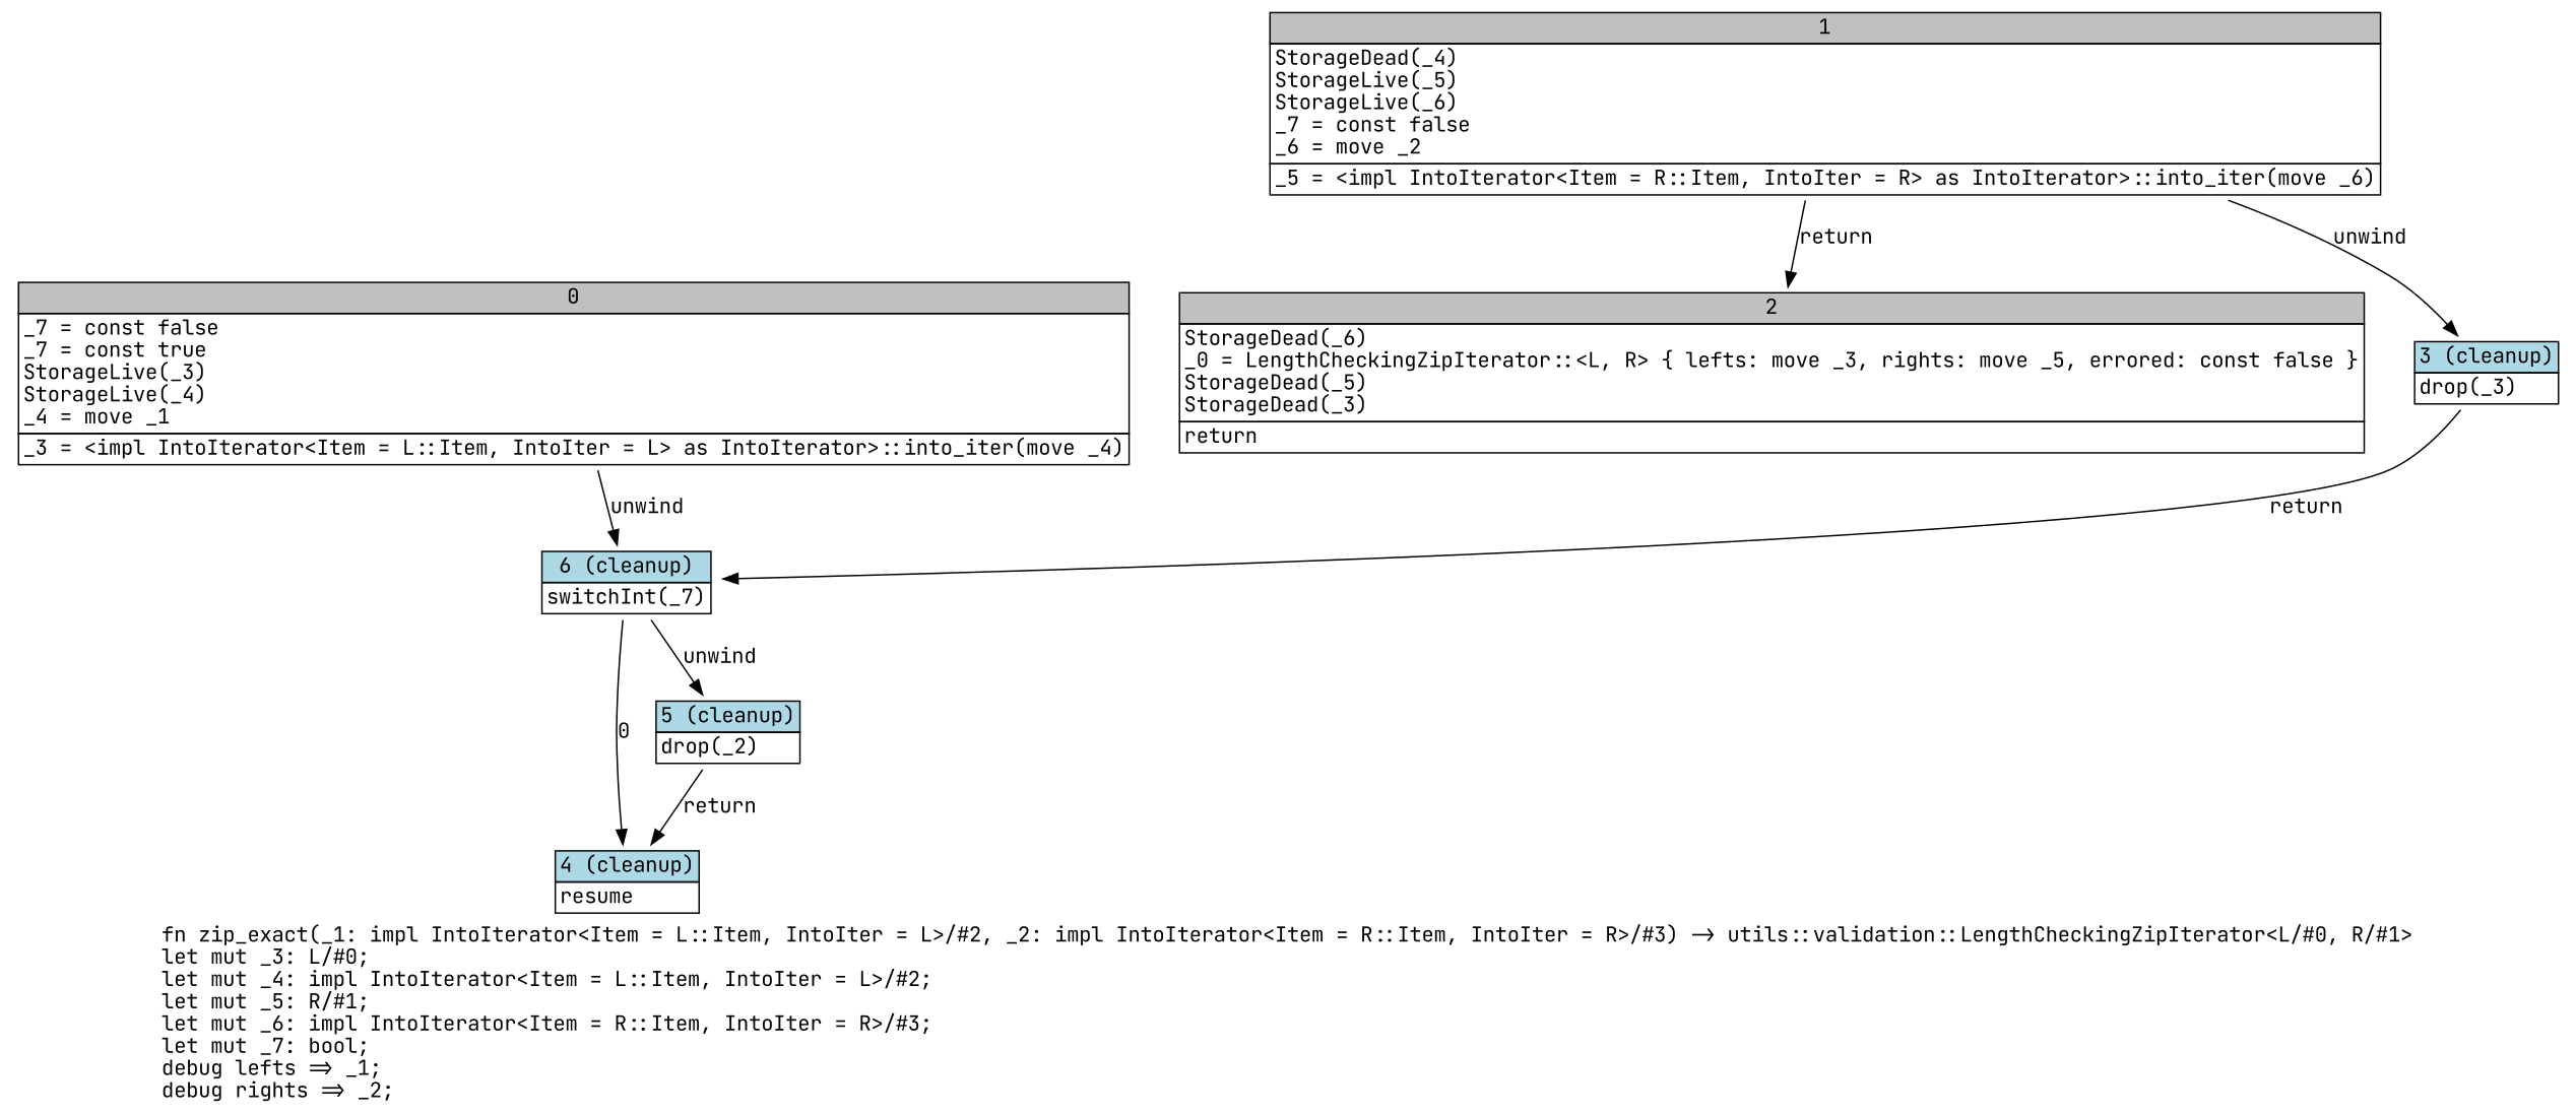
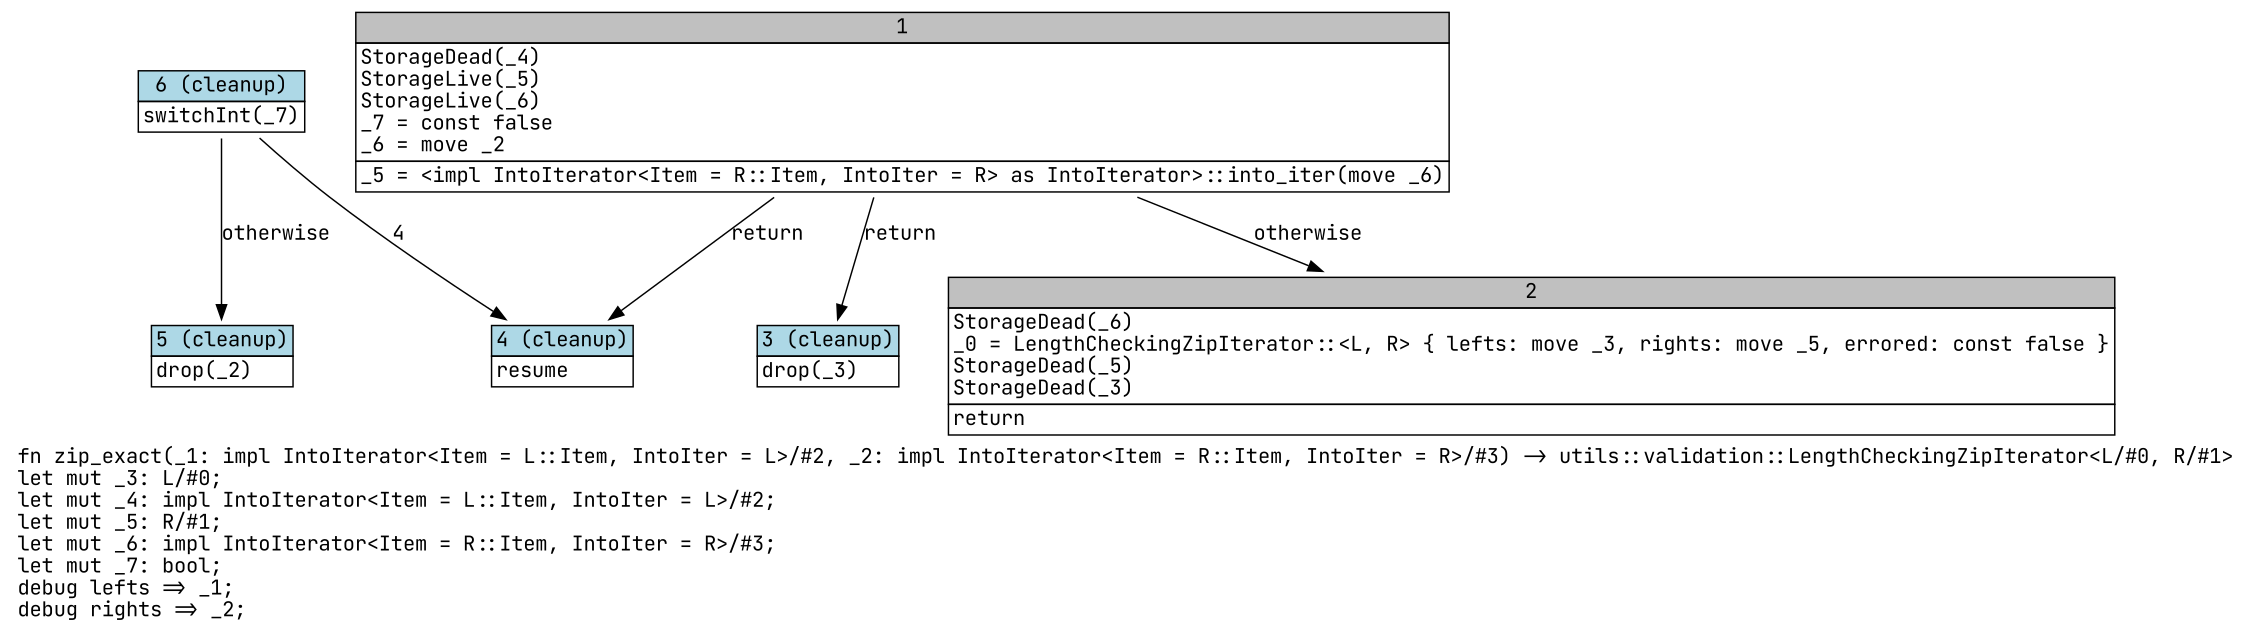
  digraph {
    fontname="JetBrains Mono"
    label=<fn zip_exact(_1: impl IntoIterator&lt;Item = L::Item, IntoIter = L&gt;/#2, _2: impl IntoIterator&lt;Item = R::Item, IntoIter = R&gt;/#3) -&gt; utils::validation::LengthCheckingZipIterator&lt;L/#0, R/#1&gt;<br align="left"/>let mut _3: L/#0;<br align="left"/>let mut _4: impl IntoIterator&lt;Item = L::Item, IntoIter = L&gt;/#2;<br align="left"/>let mut _5: R/#1;<br align="left"/>let mut _6: impl IntoIterator&lt;Item = R::Item, IntoIter = R&gt;/#3;<br align="left"/>let mut _7: bool;<br align="left"/>debug lefts =&gt; _1;<br align="left"/>debug rights =&gt; _2;<br align="left"/>>
    node [fontname="JetBrains Mono" shape=none]
    edge [fontname="JetBrains Mono"]
-   n1 [label=<<table border="0" cellborder="1" cellspacing="0"><tr><td bgcolor="gray" align="center" colspan="1">0</td></tr><tr><td align="left" balign="left">_7 = const false<br/>_7 = const true<br/>StorageLive(_3)<br/>StorageLive(_4)<br/>_4 = move _1<br/></td></tr><tr><td align="left">_3 = &lt;impl IntoIterator&lt;Item = L::Item, IntoIter = L&gt; as IntoIterator&gt;::into_iter(move _4)</td></tr></table>>]
    n2 [label=<<table border="0" cellborder="1" cellspacing="0"><tr><td bgcolor="lightblue" align="center" colspan="1">6 (cleanup)</td></tr><tr><td align="left">switchInt(_7)</td></tr></table>>]
    n3 [label=<<table border="0" cellborder="1" cellspacing="0"><tr><td bgcolor="gray" align="center" colspan="1">1</td></tr><tr><td align="left" balign="left">StorageDead(_4)<br/>StorageLive(_5)<br/>StorageLive(_6)<br/>_7 = const false<br/>_6 = move _2<br/></td></tr><tr><td align="left">_5 = &lt;impl IntoIterator&lt;Item = R::Item, IntoIter = R&gt; as IntoIterator&gt;::into_iter(move _6)</td></tr></table>>]
    n4 [label=<<table border="0" cellborder="1" cellspacing="0"><tr><td bgcolor="gray" align="center" colspan="1">2</td></tr><tr><td align="left" balign="left">StorageDead(_6)<br/>_0 = LengthCheckingZipIterator::&lt;L, R&gt; { lefts: move _3, rights: move _5, errored: const false }<br/>StorageDead(_5)<br/>StorageDead(_3)<br/></td></tr><tr><td align="left">return</td></tr></table>>]
    n5 [label=<<table border="0" cellborder="1" cellspacing="0"><tr><td bgcolor="lightblue" align="center" colspan="1">3 (cleanup)</td></tr><tr><td align="left">drop(_3)</td></tr></table>>]
    n6 [label=<<table border="0" cellborder="1" cellspacing="0"><tr><td bgcolor="lightblue" align="center" colspan="1">4 (cleanup)</td></tr><tr><td align="left">resume</td></tr></table>>]
    n7 [label=<<table border="0" cellborder="1" cellspacing="0"><tr><td bgcolor="lightblue" align="center" colspan="1">5 (cleanup)</td></tr><tr><td align="left">drop(_2)</td></tr></table>>]
-   n1 -> n2 [label=unwind]
-   n2 -> n6 [label=0]
-   n2 -> n7 [label=unwind]
-   n3 -> n4 [label=return]
-   n3 -> n5 [label=unwind]
-   n5 -> n2 [label=return]
-   n7 -> n6 [label=return]
+   n2 -> n6 [label=4]
+   n2 -> n7 [label=otherwise]
+   n3 -> n4 [label=otherwise]
+   n3 -> n5 [label=return]
+   n3 -> n6 [label=return]
  }
